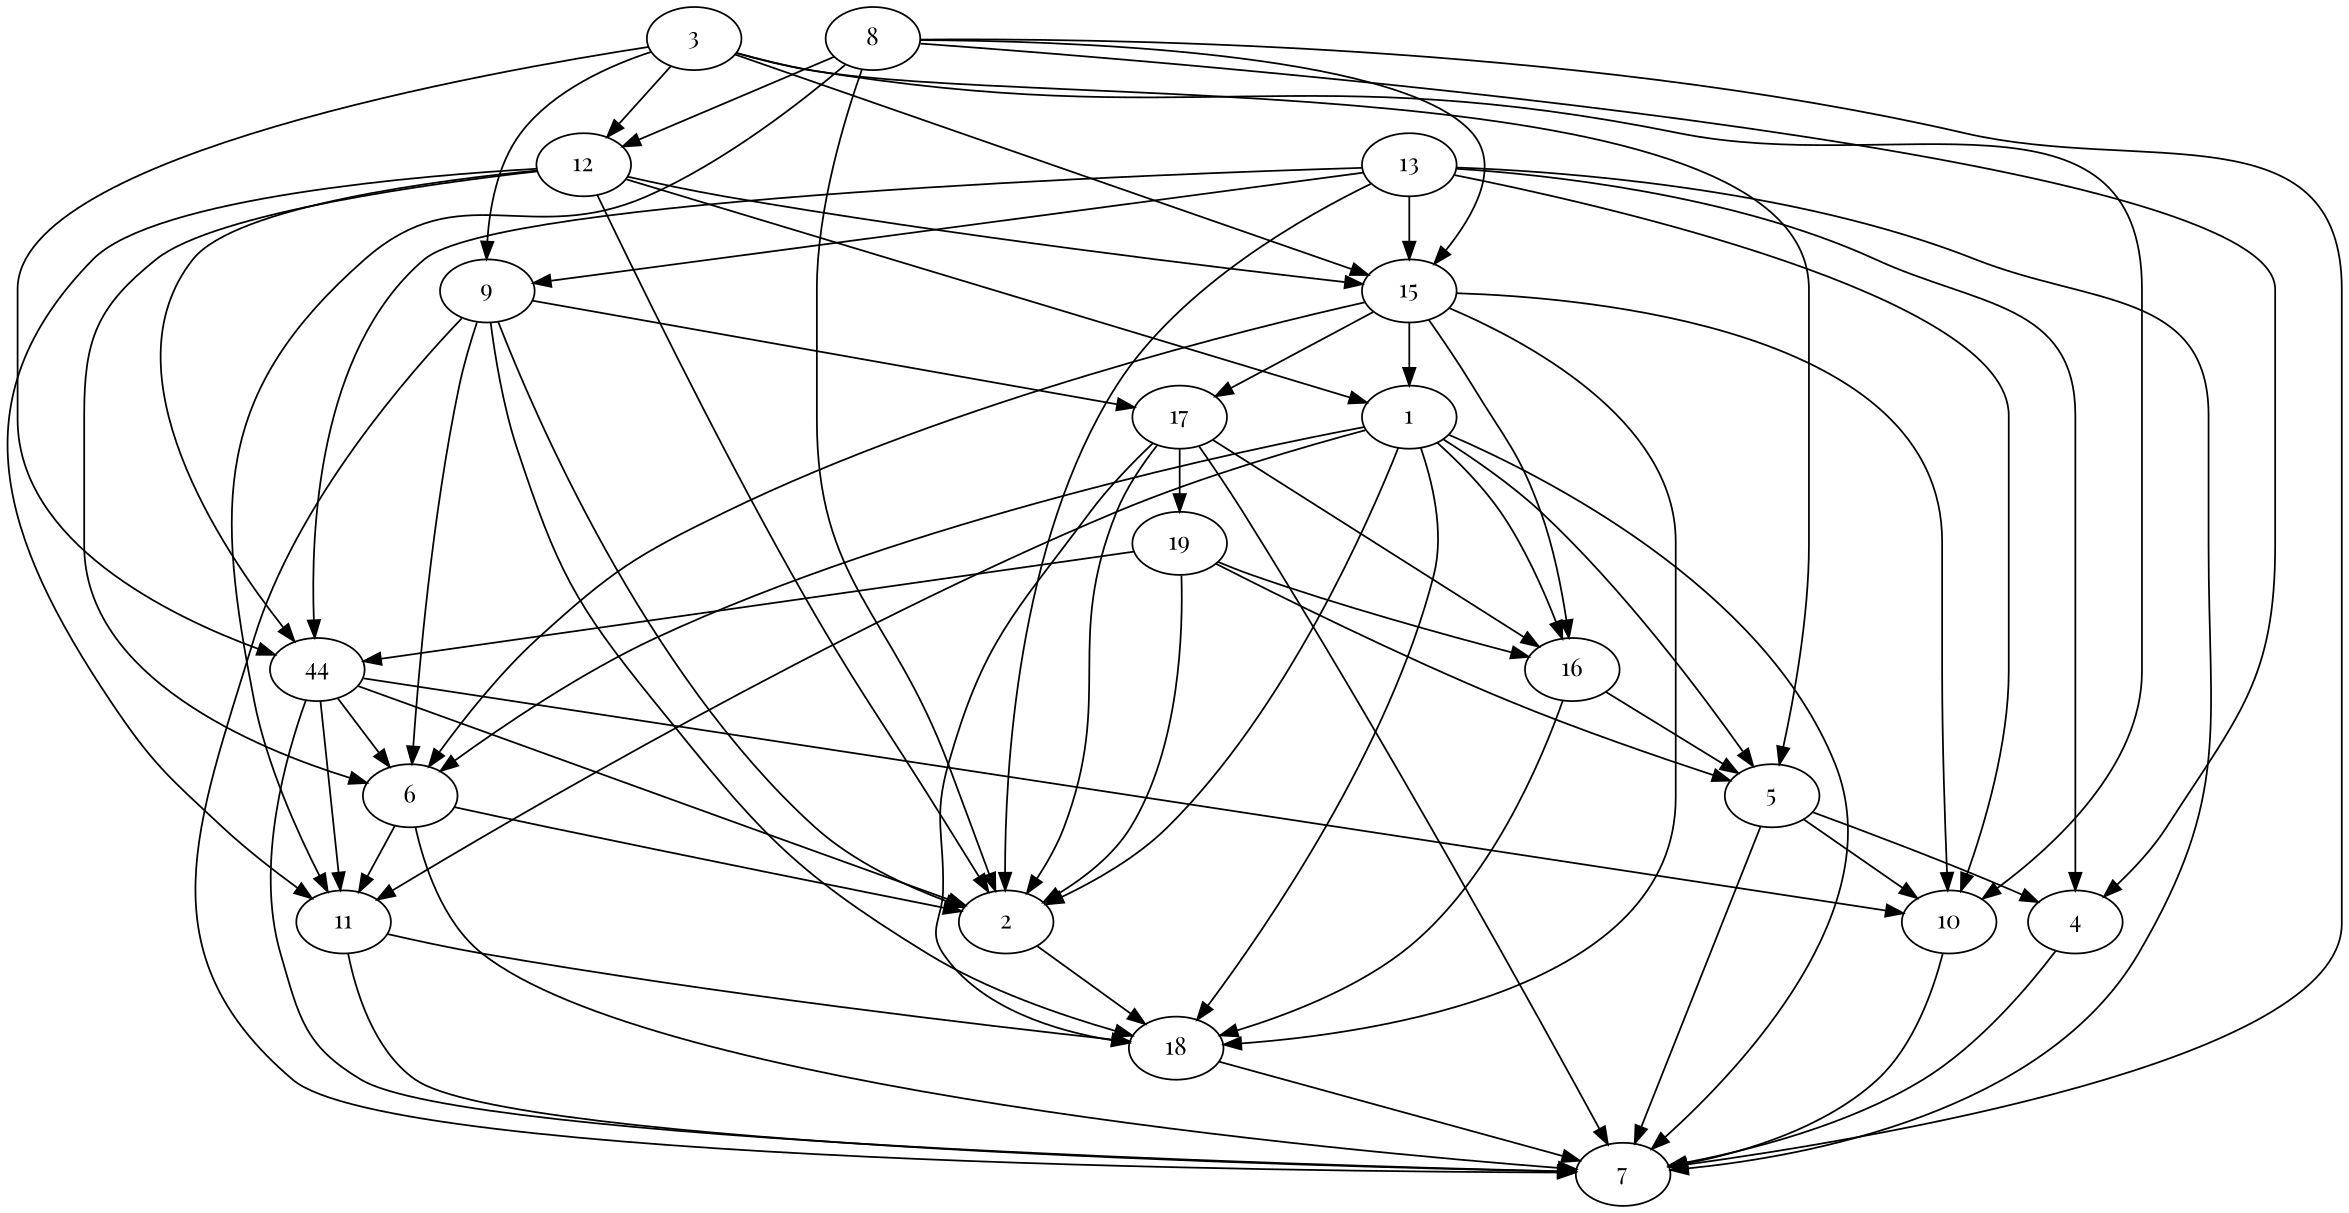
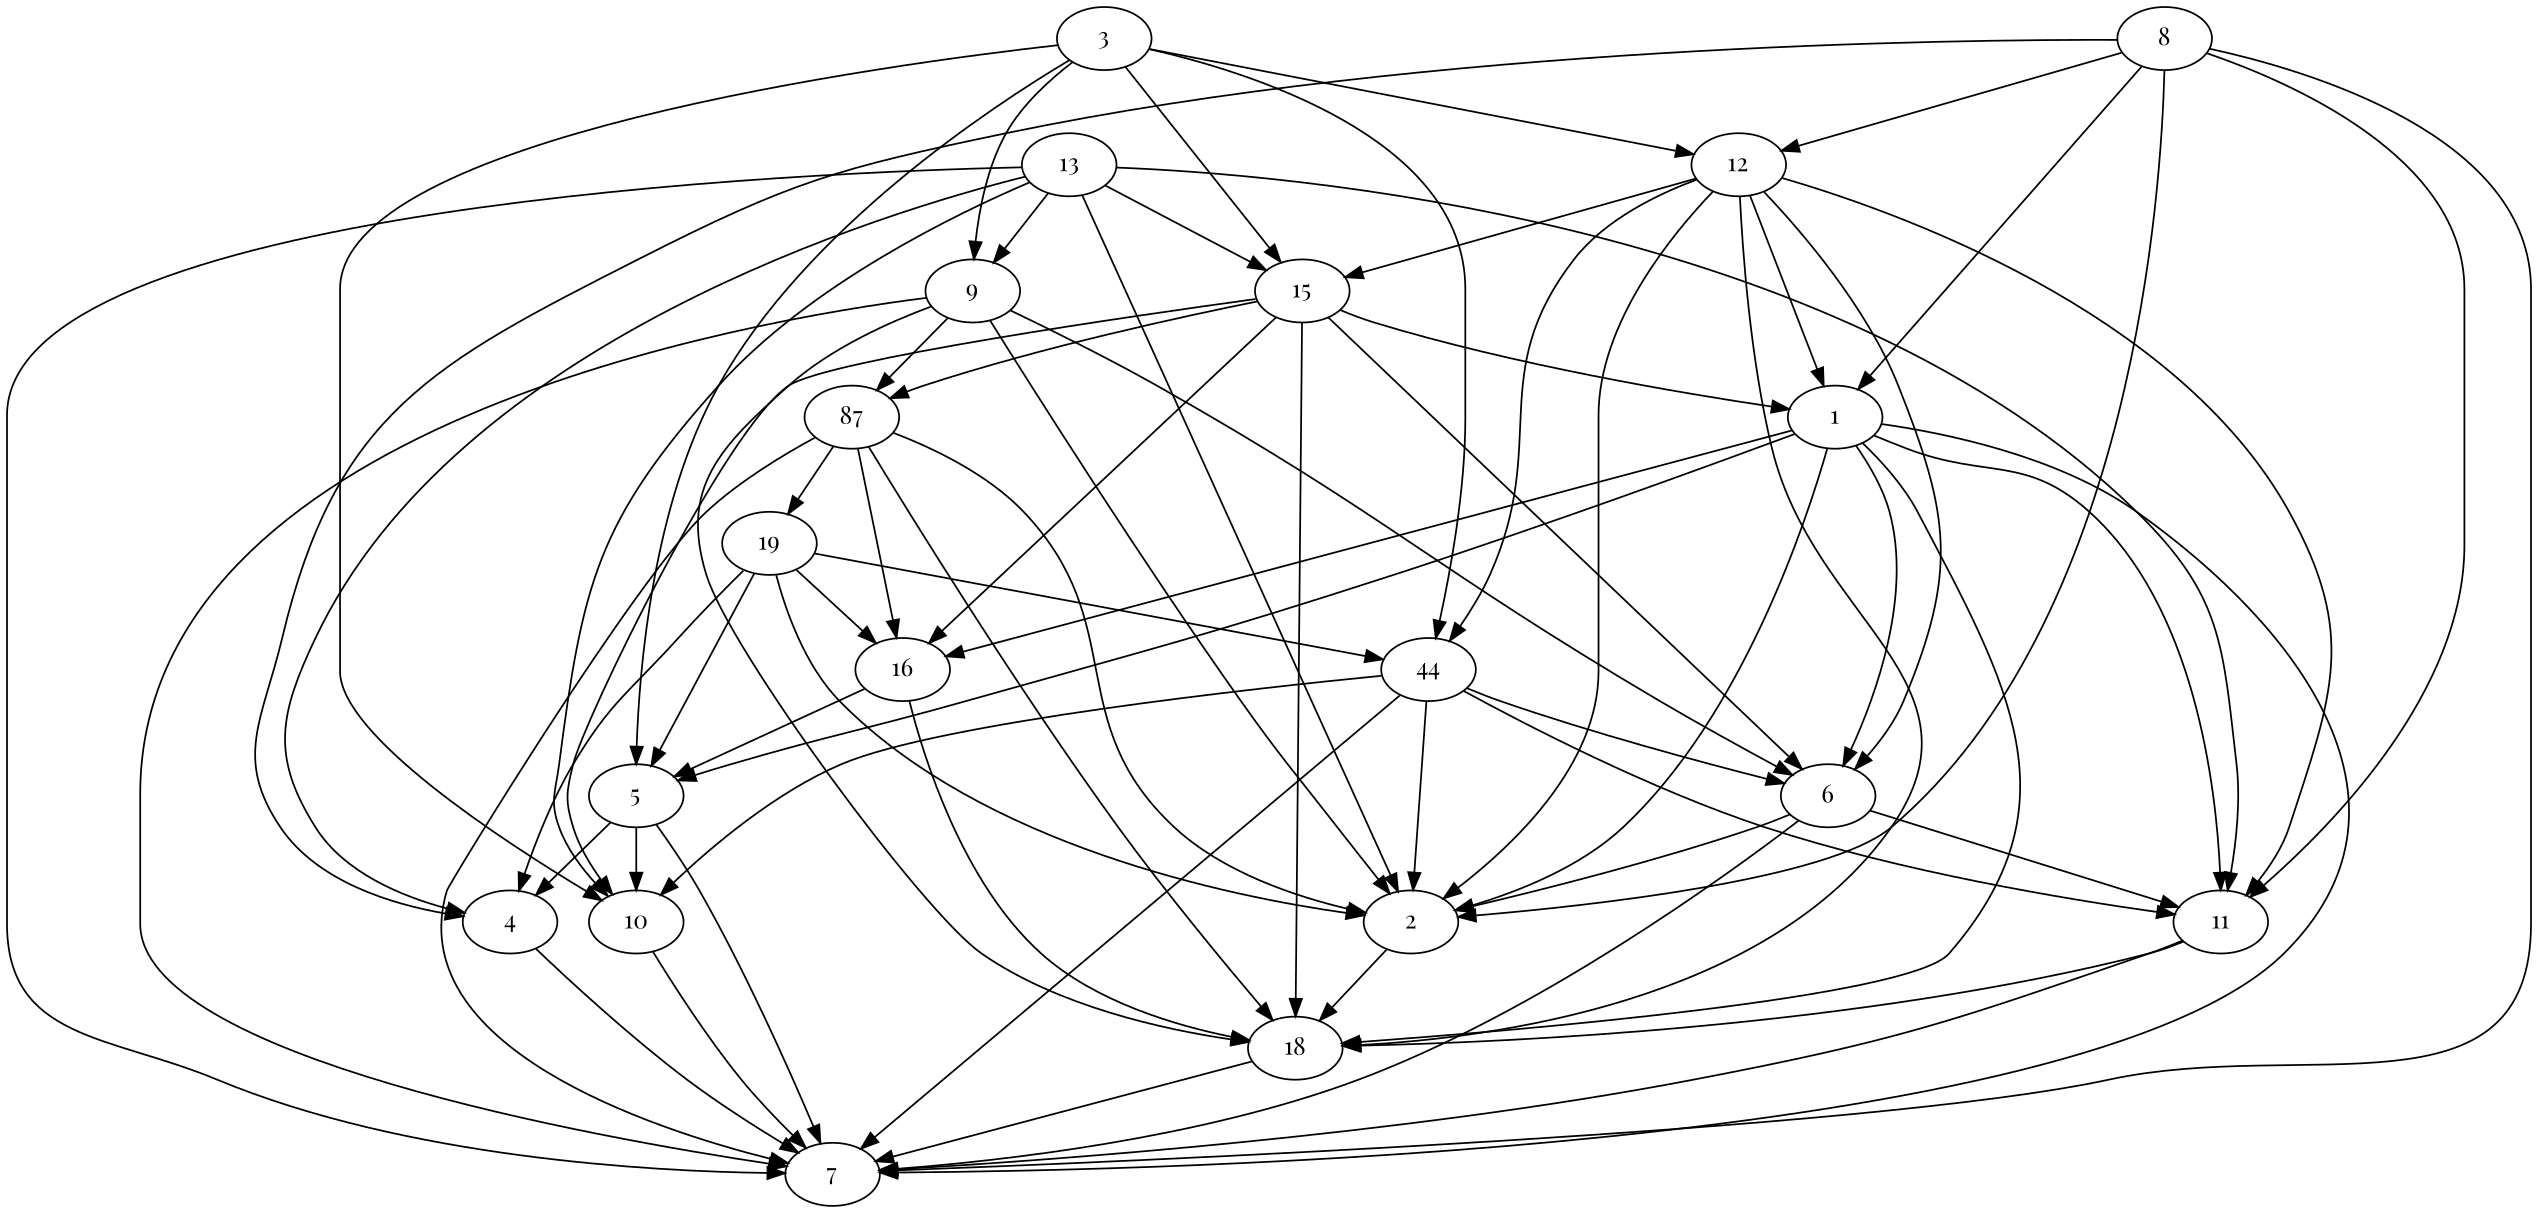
  digraph {
    fontname="Playfair Display"
    node [fontname="Playfair Display"]
    edge [fontname="Playfair Display"]
    1
    6
    5
    2
    11
    18
    7
    16
    10
    4
    3
    12
    9
    15
    n15 [label=44]
-   17
+   17 [label=87]
    19
    8
    13
    1 -> 6
    1 -> 5
    1 -> 2
    1 -> 11
    1 -> 18
    1 -> 7
    1 -> 16
    6 -> 2
    6 -> 11
    6 -> 7
    5 -> 7
    5 -> 10
    5 -> 4
    2 -> 18
    11 -> 18
    11 -> 7
    18 -> 7
    16 -> 5
    16 -> 18
    10 -> 7
    4 -> 7
    3 -> 5
    3 -> 10
    3 -> 12
    3 -> 9
    3 -> 15
    3 -> n15
    12 -> 1
    12 -> 6
    12 -> 2
    12 -> 11
+   12 -> 18
    12 -> 15
    12 -> n15
    9 -> 6
    9 -> 2
    9 -> 18
    9 -> 7
    9 -> 17
    15 -> 1
    15 -> 6
    15 -> 18
    15 -> 16
    15 -> 10
    15 -> 17
    n15 -> 6
    n15 -> 2
    n15 -> 11
    n15 -> 7
    n15 -> 10
    17 -> 2
    17 -> 18
    17 -> 7
    17 -> 16
    17 -> 19
    19 -> 5
    19 -> 2
    19 -> 16
+   19 -> 4
    19 -> n15
-   8 -> 15
+   8 -> 1
    8 -> 2
    8 -> 11
    8 -> 7
    8 -> 4
    8 -> 12
    13 -> 2
    13 -> 7
    13 -> 10
    13 -> 4
    13 -> 9
    13 -> 15
-   13 -> n15
+   13 -> 11
  }
